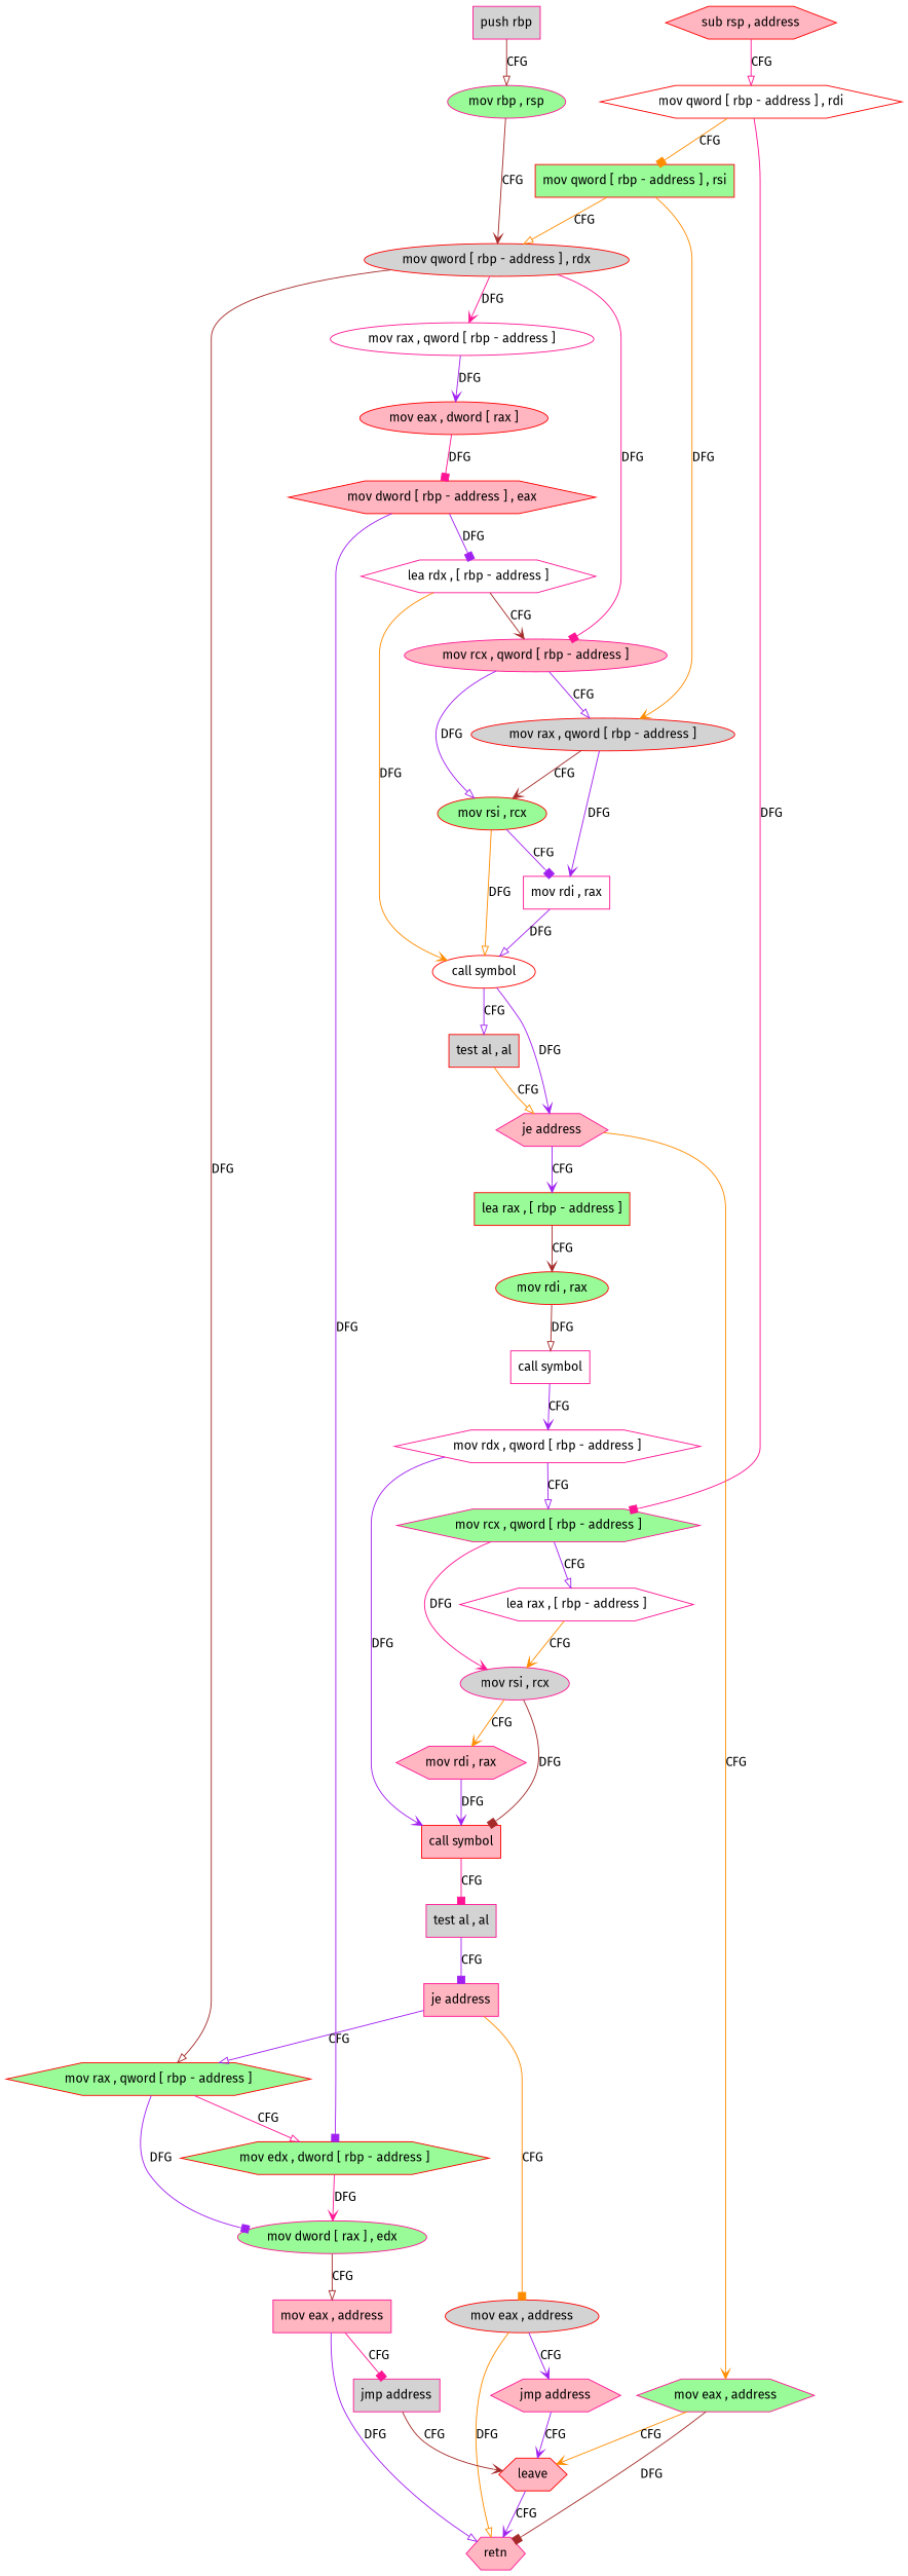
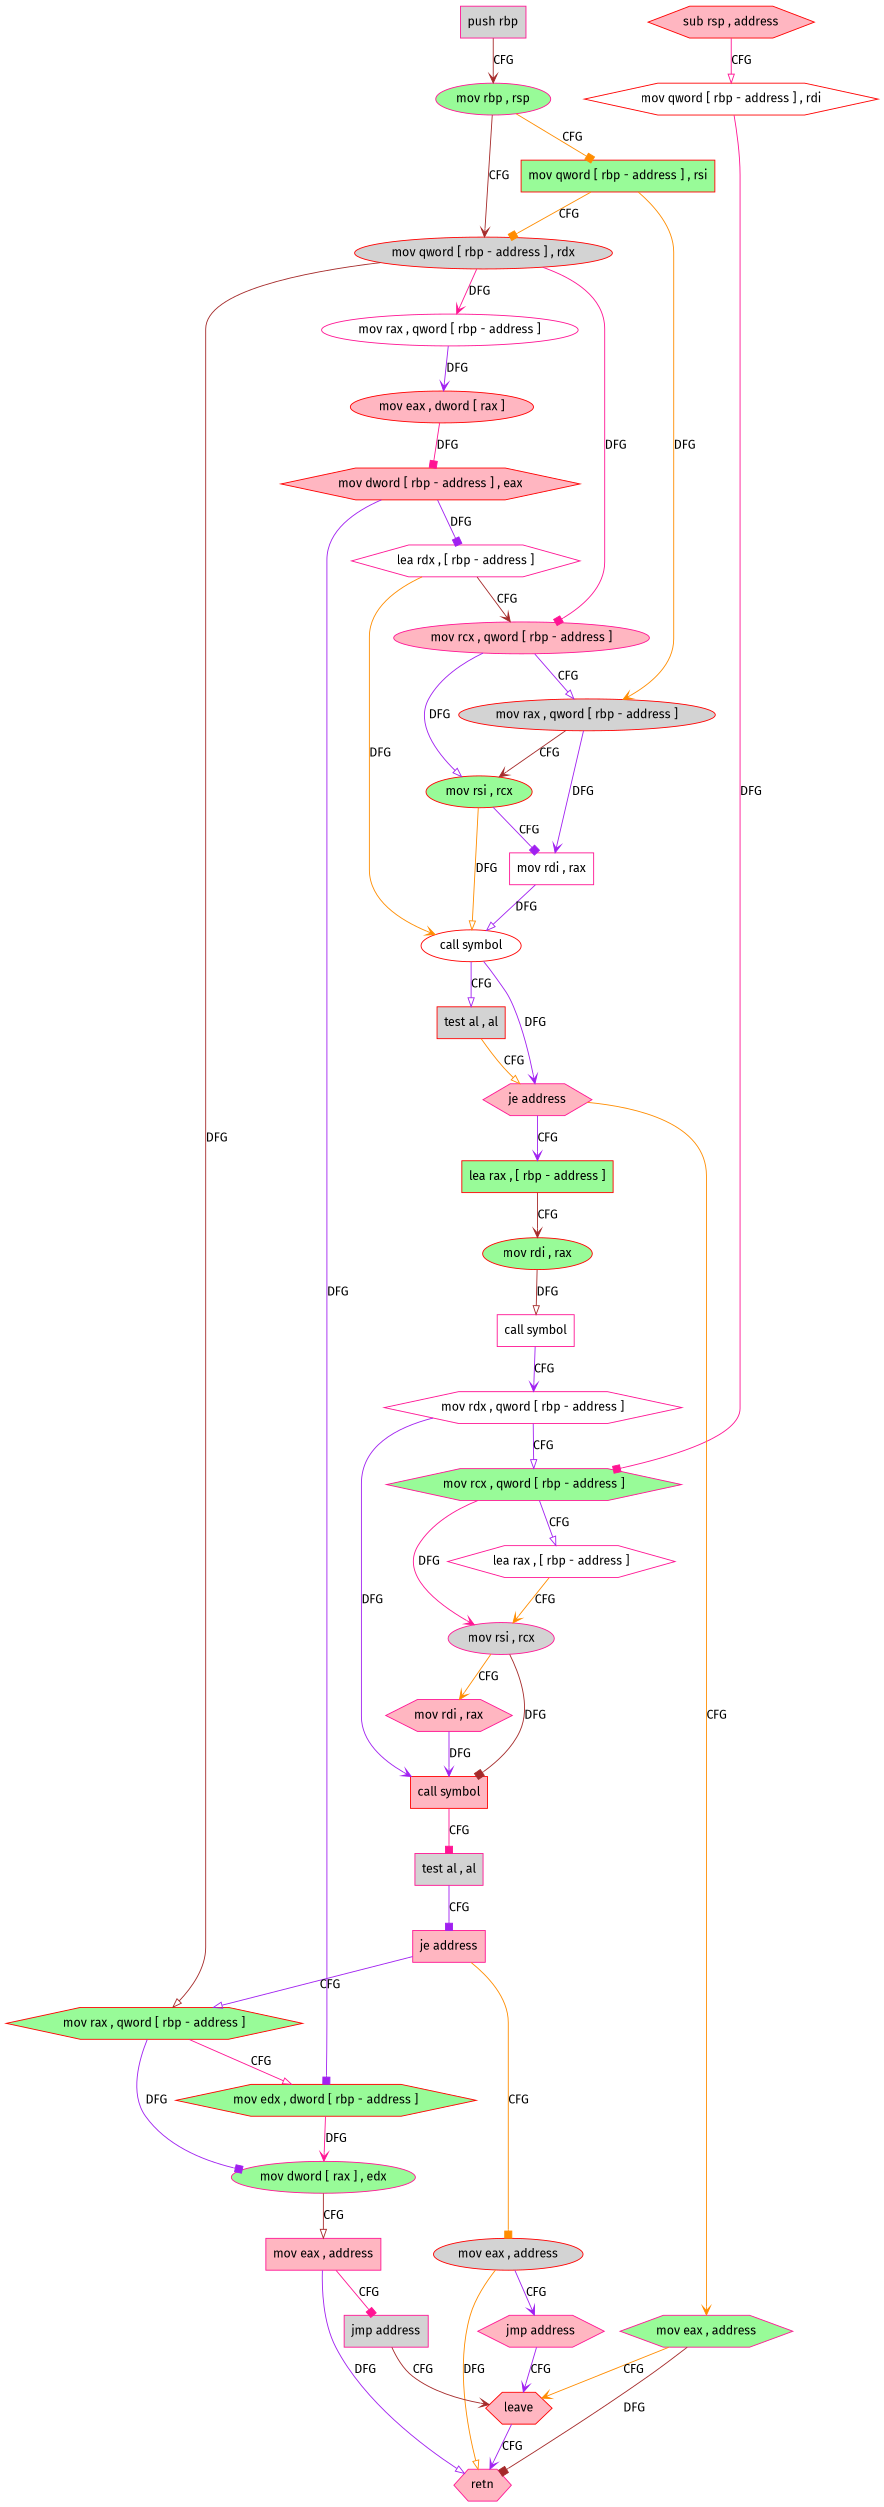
  digraph {
    fontname="Fira Sans"
    node [color=deeppink fillcolor=lightpink fontname="Fira Sans" shape=hexagon style=filled]
    edge [arrowhead=vee color=purple fontname="Fira Sans"]
    n1 [fillcolor=lightgrey label="push rbp" shape=box]
    n2 [fillcolor=palegreen label="mov rbp , rsp" shape=ellipse]
    n3 [color=red fillcolor=lightgrey label="mov qword [ rbp - address ] , rdx" shape=ellipse]
    n4 [color=red label="sub rsp , address"]
    n5 [color=red fillcolor=white label="mov qword [ rbp - address ] , rdi"]
    n6 [color=red fillcolor=palegreen label="mov qword [ rbp - address ] , rsi" shape=box]
    n7 [fillcolor=palegreen label="mov rcx , qword [ rbp - address ]"]
    n8 [color=red fillcolor=lightgrey label="mov rax , qword [ rbp - address ]" shape=ellipse]
    n9 [fillcolor=white label="lea rax , [ rbp - address ]"]
    n10 [fillcolor=lightgrey label="mov rsi , rcx" shape=ellipse]
    n11 [fillcolor=white label="mov rax , qword [ rbp - address ]" shape=ellipse]
    n12 [label="mov rcx , qword [ rbp - address ]" shape=ellipse]
    n13 [color=red fillcolor=palegreen label="mov rax , qword [ rbp - address ]"]
    n14 [color=red fillcolor=palegreen label="mov rsi , rcx" shape=ellipse]
    n15 [fillcolor=white label="mov rdi , rax" shape=box]
    n16 [color=red label="mov eax , dword [ rax ]" shape=ellipse]
    n17 [color=red fillcolor=palegreen label="mov edx , dword [ rbp - address ]"]
    n18 [fillcolor=palegreen label="mov dword [ rax ] , edx" shape=ellipse]
    n19 [color=red label="mov dword [ rbp - address ] , eax"]
    n20 [fillcolor=white label="lea rdx , [ rbp - address ]"]
    n21 [color=red fillcolor=white label="call symbol" shape=ellipse]
    n22 [color=red fillcolor=lightgrey label="test al , al" shape=box]
    n23 [label="je address"]
    n24 [fillcolor=palegreen label="mov eax , address"]
    n25 [color=red fillcolor=palegreen label="lea rax , [ rbp - address ]" shape=box]
    n26 [color=red label=leave]
    n27 [label=retn]
    n28 [color=red fillcolor=palegreen label="mov rdi , rax" shape=ellipse]
    n29 [fillcolor=white label="call symbol" shape=box]
    n30 [fillcolor=white label="mov rdx , qword [ rbp - address ]"]
    n31 [color=red label="call symbol" shape=box]
    n32 [fillcolor=lightgrey label="test al , al" shape=box]
    n33 [label="mov rdi , rax"]
    n34 [label="je address" shape=box]
    n35 [color=red fillcolor=lightgrey label="mov eax , address" shape=ellipse]
    n36 [label="jmp address"]
    n37 [label="mov eax , address" shape=box]
    n38 [fillcolor=lightgrey label="jmp address" shape=box]
-   n1 -> n2 [arrowhead=onormal color=brown label=CFG]
+   n1 -> n2 [color=brown label=CFG]
    n2 -> n3 [color=brown label=CFG]
    n3 -> n11 [color=deeppink label=DFG]
    n3 -> n12 [arrowhead=box color=deeppink label=DFG]
    n3 -> n13 [arrowhead=onormal color=brown label=DFG]
    n4 -> n5 [arrowhead=onormal color=deeppink label=CFG]
-   n5 -> n6 [arrowhead=box color=darkorange label=CFG]
+   n2 -> n6 [arrowhead=box color=darkorange label=CFG]
    n5 -> n7 [arrowhead=box color=deeppink label=DFG]
-   n6 -> n3 [arrowhead=onormal color=darkorange label=CFG]
+   n6 -> n3 [arrowhead=box color=darkorange label=CFG]
    n6 -> n8 [color=darkorange label=DFG]
    n7 -> n9 [arrowhead=onormal label=CFG]
    n7 -> n10 [color=deeppink label=DFG]
    n8 -> n14 [color=brown label=CFG]
    n8 -> n15 [label=DFG]
    n9 -> n10 [color=darkorange label=CFG]
    n10 -> n31 [arrowhead=box color=brown label=DFG]
    n10 -> n33 [color=darkorange label=CFG]
    n11 -> n16 [label=DFG]
    n12 -> n8 [arrowhead=onormal label=CFG]
    n12 -> n14 [arrowhead=onormal label=DFG]
    n13 -> n17 [arrowhead=onormal color=deeppink label=CFG]
    n13 -> n18 [arrowhead=box label=DFG]
    n14 -> n15 [arrowhead=box label=CFG]
    n14 -> n21 [arrowhead=onormal color=darkorange label=DFG]
    n15 -> n21 [arrowhead=onormal label=DFG]
    n16 -> n19 [arrowhead=box color=deeppink label=DFG]
    n17 -> n18 [color=deeppink label=DFG]
    n18 -> n37 [arrowhead=onormal color=brown label=CFG]
    n19 -> n17 [arrowhead=box label=DFG]
    n19 -> n20 [arrowhead=box label=DFG]
    n20 -> n12 [color=brown label=CFG]
    n20 -> n21 [color=darkorange label=DFG]
    n21 -> n22 [arrowhead=onormal label=CFG]
    n21 -> n23 [label=DFG]
    n22 -> n23 [arrowhead=onormal color=darkorange label=CFG]
    n23 -> n24 [color=darkorange label=CFG]
    n23 -> n25 [label=CFG]
    n24 -> n26 [color=darkorange label=CFG]
    n24 -> n27 [arrowhead=box color=brown label=DFG]
    n25 -> n28 [color=brown label=CFG]
    n26 -> n27 [label=CFG]
    n28 -> n29 [arrowhead=onormal color=brown label=DFG]
    n29 -> n30 [label=CFG]
    n30 -> n7 [arrowhead=onormal label=CFG]
    n30 -> n31 [label=DFG]
    n31 -> n32 [arrowhead=box color=deeppink label=CFG]
    n32 -> n34 [arrowhead=box label=CFG]
    n33 -> n31 [label=DFG]
    n34 -> n13 [arrowhead=onormal label=CFG]
    n34 -> n35 [arrowhead=box color=darkorange label=CFG]
    n35 -> n27 [arrowhead=onormal color=darkorange label=DFG]
    n35 -> n36 [label=CFG]
    n36 -> n26 [label=CFG]
    n37 -> n27 [arrowhead=onormal label=DFG]
    n37 -> n38 [arrowhead=box color=deeppink label=CFG]
    n38 -> n26 [color=brown label=CFG]
  }
